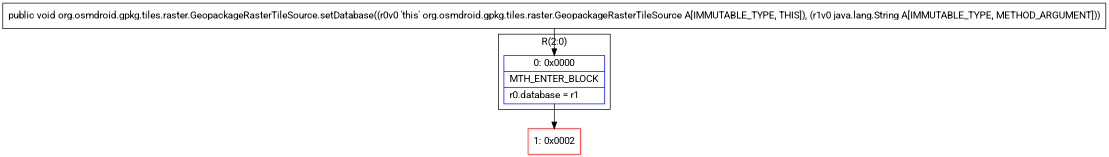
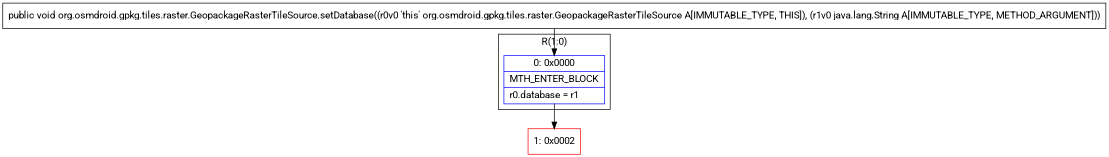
  digraph {
    fontname=Roboto
    node [shape=record fontname=Roboto]
    edge [fontname=Roboto]
    n1 [color=blue label="{0\:\ 0x0000|MTH_ENTER_BLOCK\l|r0.database = r1\l}"]
    n2 [color=red label="{1\:\ 0x0002}"]
    n3 [label="{public void org.osmdroid.gpkg.tiles.raster.GeopackageRasterTileSource.setDatabase((r0v0 'this' org.osmdroid.gpkg.tiles.raster.GeopackageRasterTileSource A[IMMUTABLE_TYPE, THIS]), (r1v0 java.lang.String A[IMMUTABLE_TYPE, METHOD_ARGUMENT])) }"]
    subgraph cluster_1 {
-     label="R(2:0)"
+     label="R(1:0)"
      n1
    }
    n1 -> n2
    n3 -> n1
  }
